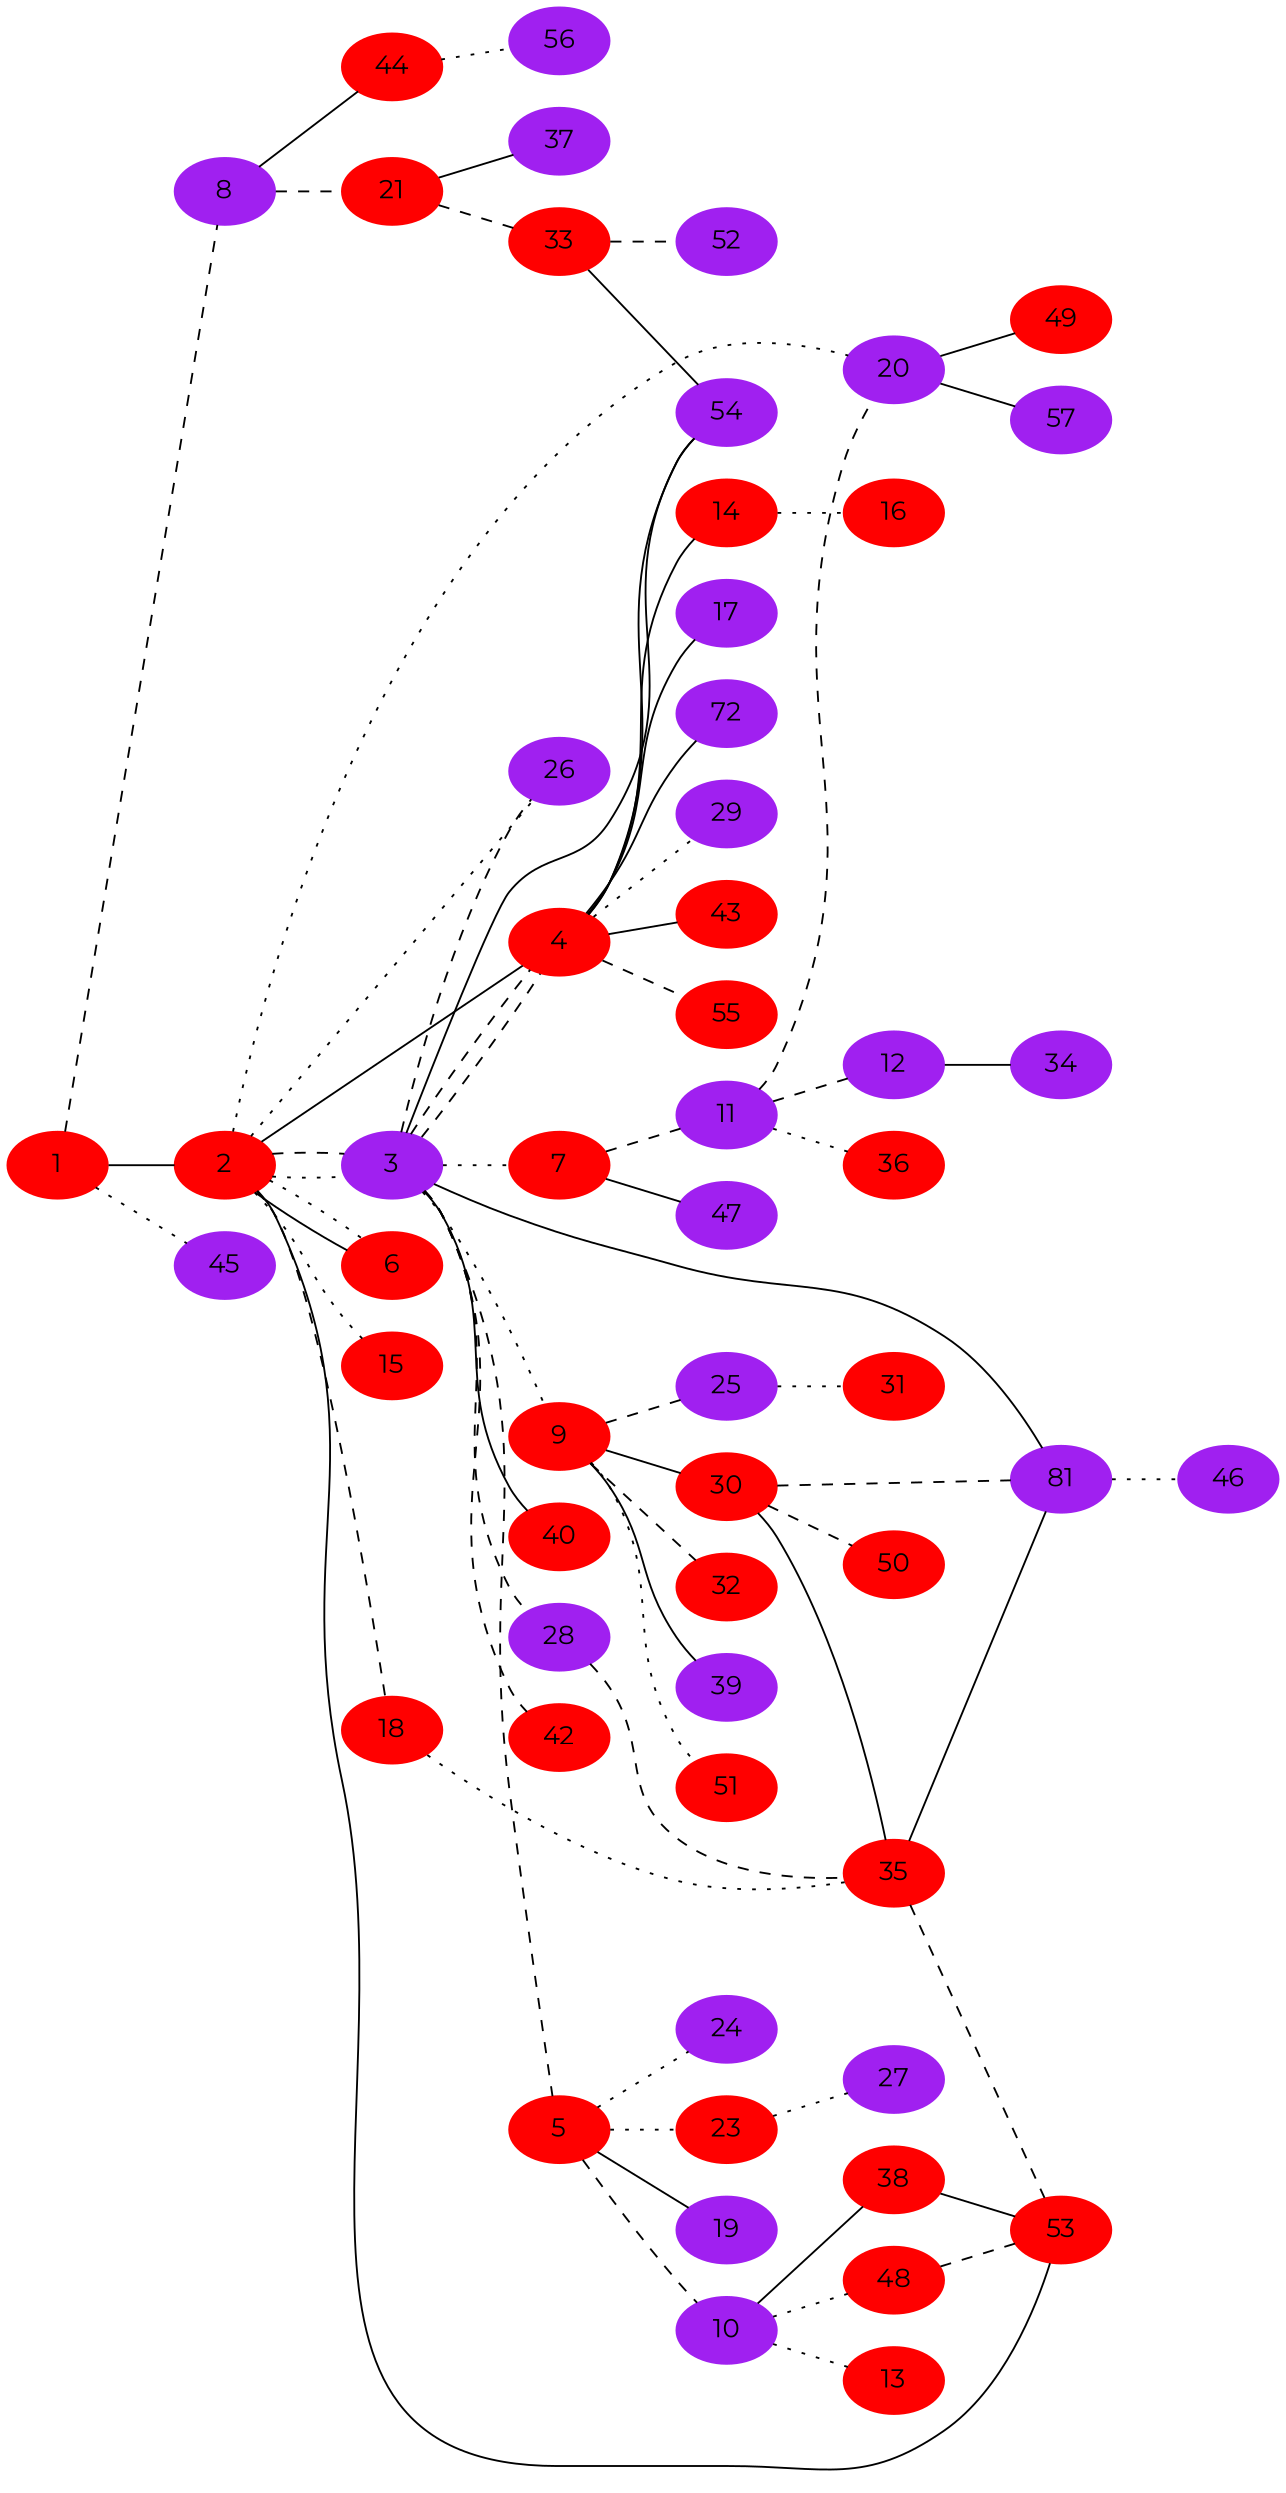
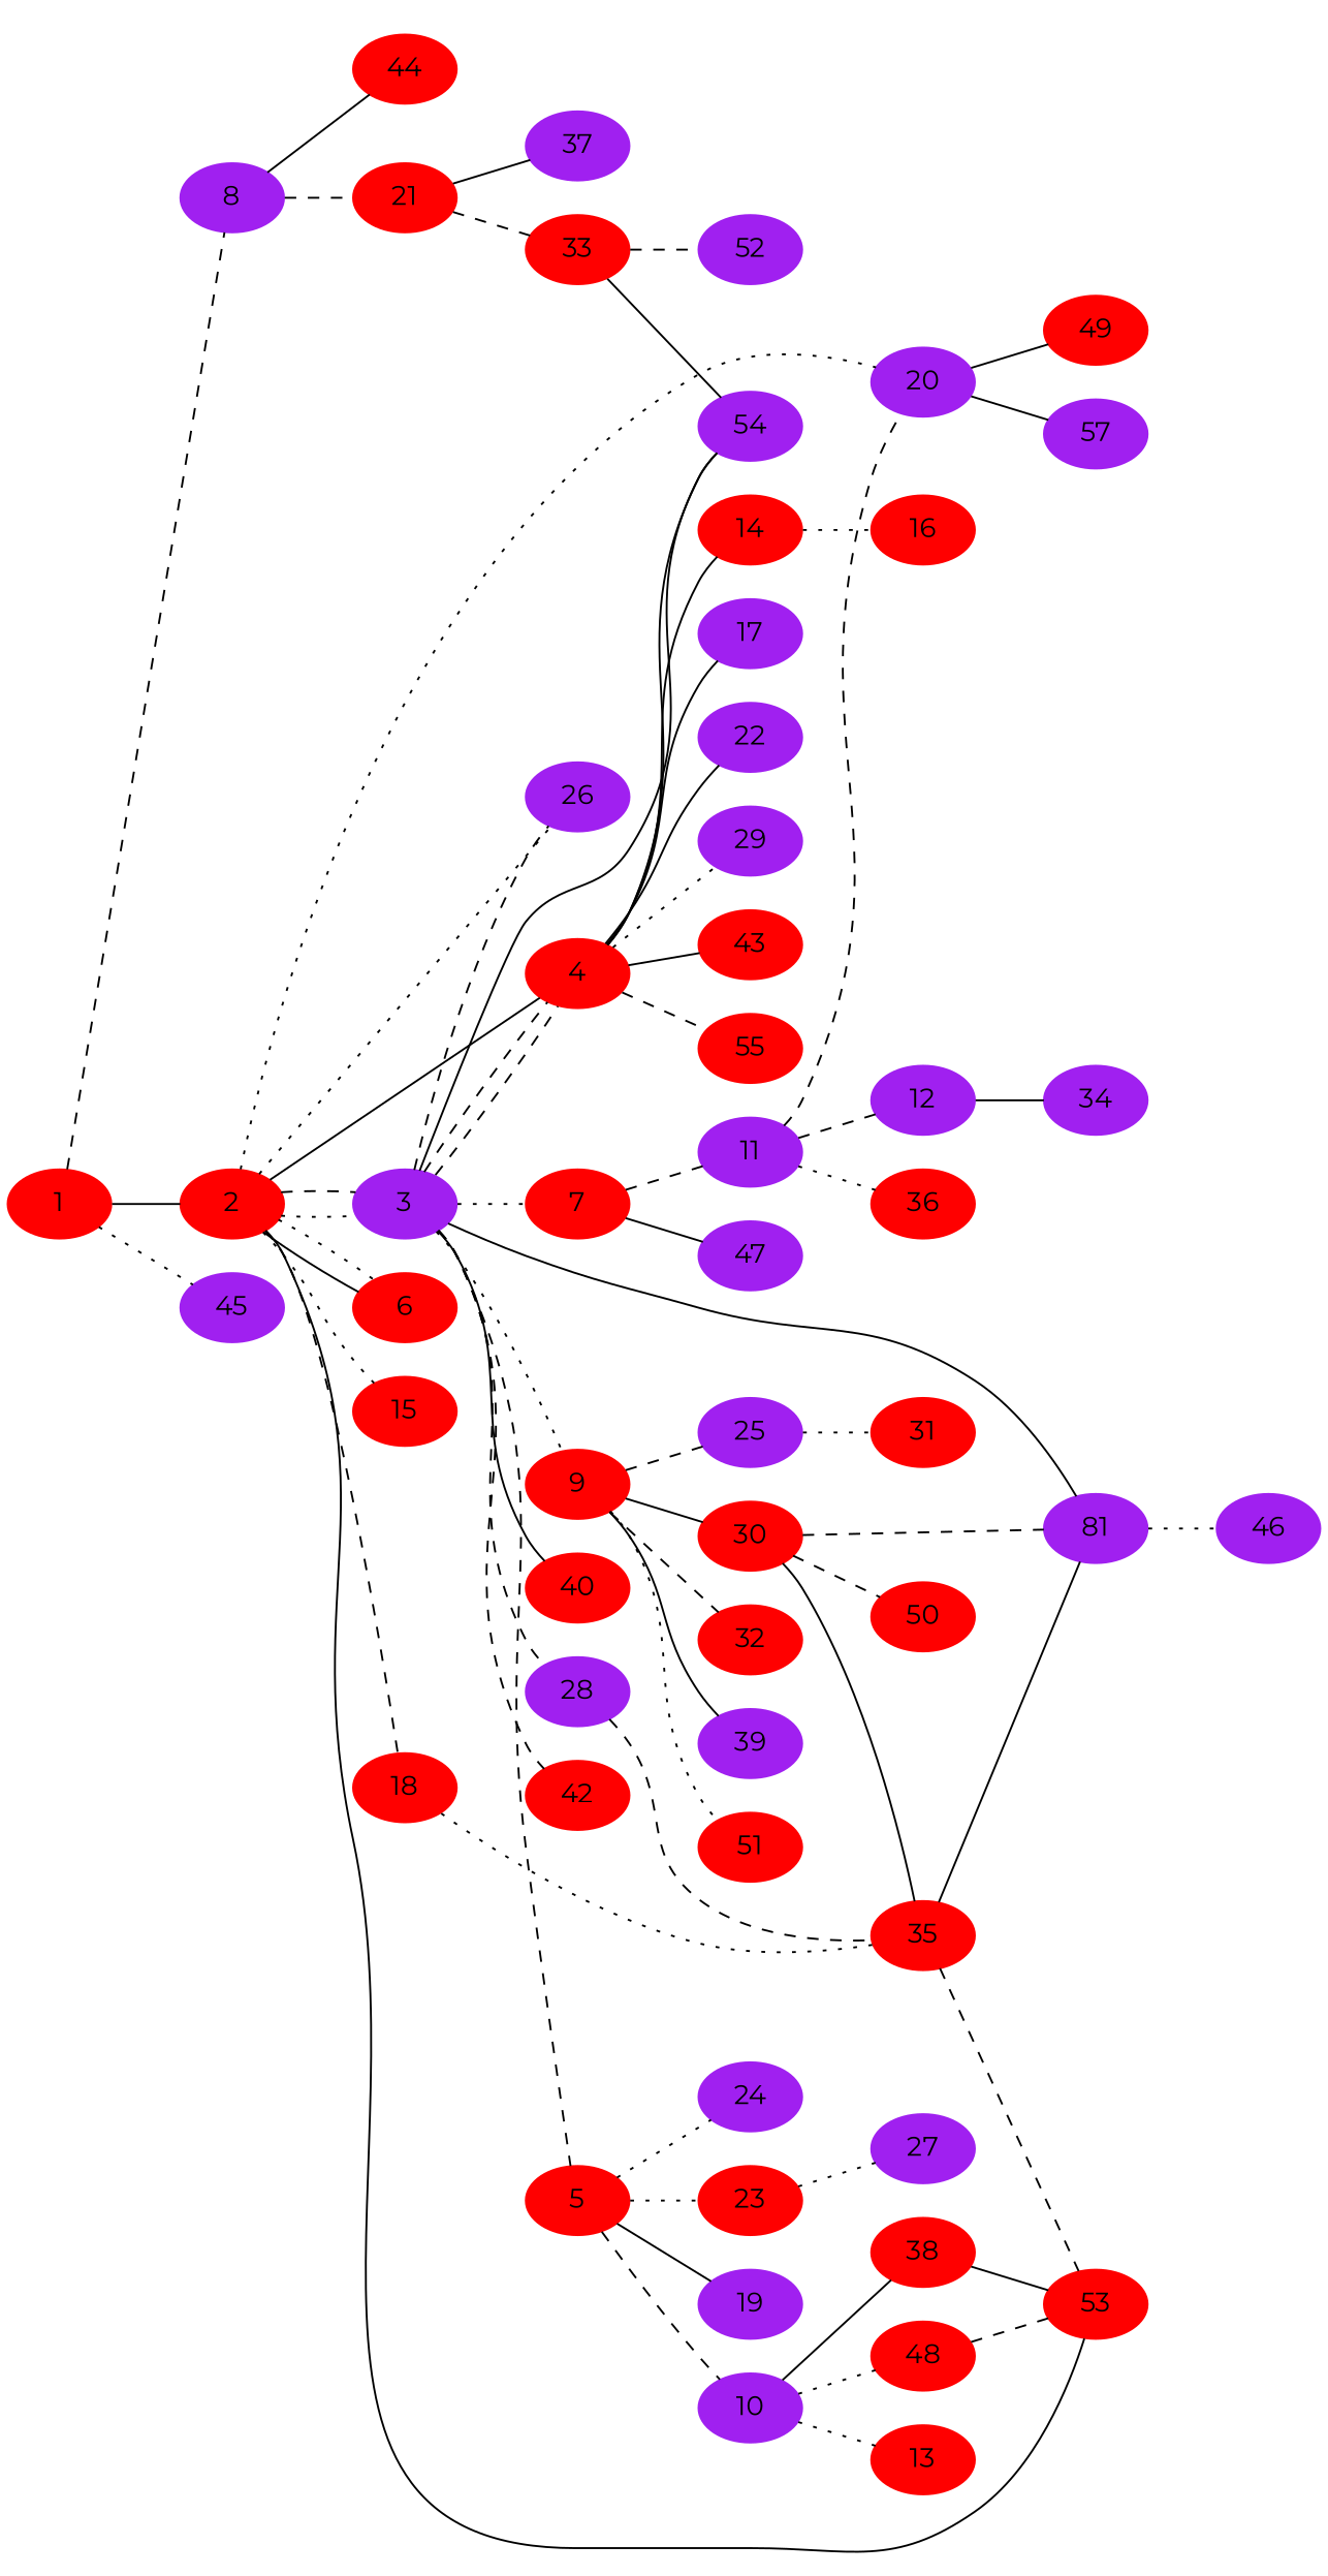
  graph {
    fontname=Montserrat
    rankdir=LR
    node [color=red fontname=Montserrat style=filled]
    edge [fontname=Montserrat style=solid]
    1
    2
    8 [color=purple]
    45 [color=purple]
    3 [color=purple]
    4
    6
    15
    18
    20 [color=purple]
    26 [color=purple]
    53
    21
    44
    5
    7
    9
    28 [color=purple]
    40
    n20 [color=purple label=81]
    42
    54 [color=purple]
    14
    17 [color=purple]
-   22 [color=purple label=72]
+   22 [color=purple]
    29 [color=purple]
    43
    55
    35
    49
    57 [color=purple]
    10 [color=purple]
    19 [color=purple]
    23
    24 [color=purple]
    11 [color=purple]
    47 [color=purple]
    25 [color=purple]
    30
    32
    39 [color=purple]
    51
    13
    38
    48
    46 [color=purple]
    16
    27 [color=purple]
    12 [color=purple]
    36
    33
    37 [color=purple]
-   56 [color=purple]
    31
    50
    34 [color=purple]
    52 [color=purple]
    1 -- 2
    1 -- 8 [style=dashed]
    1 -- 45 [style=dotted]
    2 -- 3 [style=dotted]
    2 -- 3 [style=dashed]
    2 -- 4
    2 -- 6
    2 -- 6 [style=dotted]
    2 -- 15 [style=dotted]
    2 -- 18 [style=dashed]
    2 -- 20 [style=dotted]
    2 -- 26 [style=dotted]
    2 -- 53
    8 -- 21 [style=dashed]
    8 -- 44
    3 -- 4 [style=dashed]
    3 -- 4 [style=dashed]
    3 -- 26 [style=dashed]
    3 -- 5 [style=dashed]
    3 -- 7 [style=dotted]
    3 -- 9 [style=dotted]
    3 -- 28 [style=dashed]
    3 -- 40
    3 -- n20
    3 -- 42 [style=dashed]
    3 -- 54
    4 -- 54
    4 -- 14
    4 -- 17
    4 -- 22
    4 -- 29 [style=dotted]
    4 -- 43
    4 -- 55 [style=dashed]
    18 -- 35 [style=dotted]
    20 -- 49
    20 -- 57
    21 -- 33 [style=dashed]
    21 -- 37
-   44 -- 56 [style=dotted]
    5 -- 10 [style=dashed]
    5 -- 19
    5 -- 23 [style=dotted]
    5 -- 24 [style=dotted]
    7 -- 11 [style=dashed]
    7 -- 47
    9 -- 25 [style=dashed]
    9 -- 30
    9 -- 32 [style=dashed]
    9 -- 39
    9 -- 51 [style=dotted]
    28 -- 35 [style=dashed]
    n20 -- 46 [style=dotted]
    14 -- 16 [style=dotted]
    35 -- 53 [style=dashed]
    35 -- n20
    10 -- 13 [style=dotted]
    10 -- 38
    10 -- 48 [style=dotted]
    23 -- 27 [style=dotted]
    11 -- 20 [style=dashed]
    11 -- 12 [style=dashed]
    11 -- 36 [style=dotted]
    25 -- 31 [style=dotted]
    30 -- n20 [style=dashed]
    30 -- 35
    30 -- 50 [style=dashed]
    38 -- 53
    48 -- 53 [style=dashed]
    12 -- 34
    33 -- 54
    33 -- 52 [style=dashed]
  }
